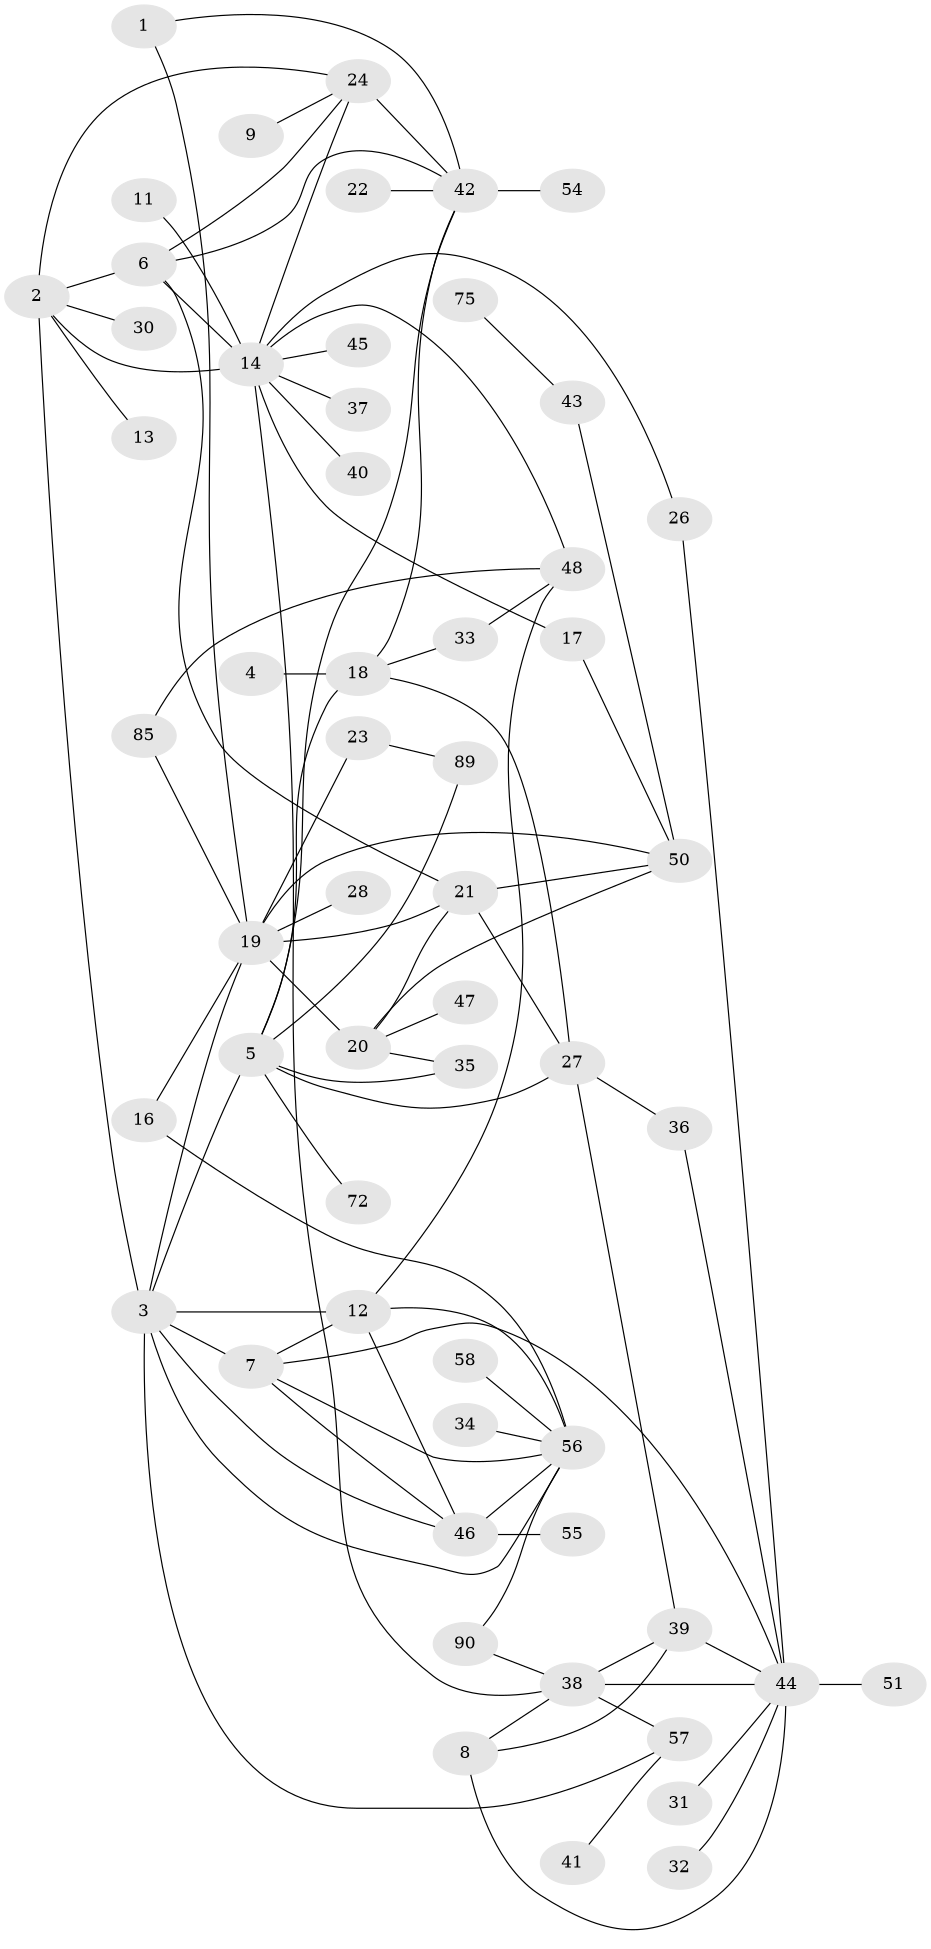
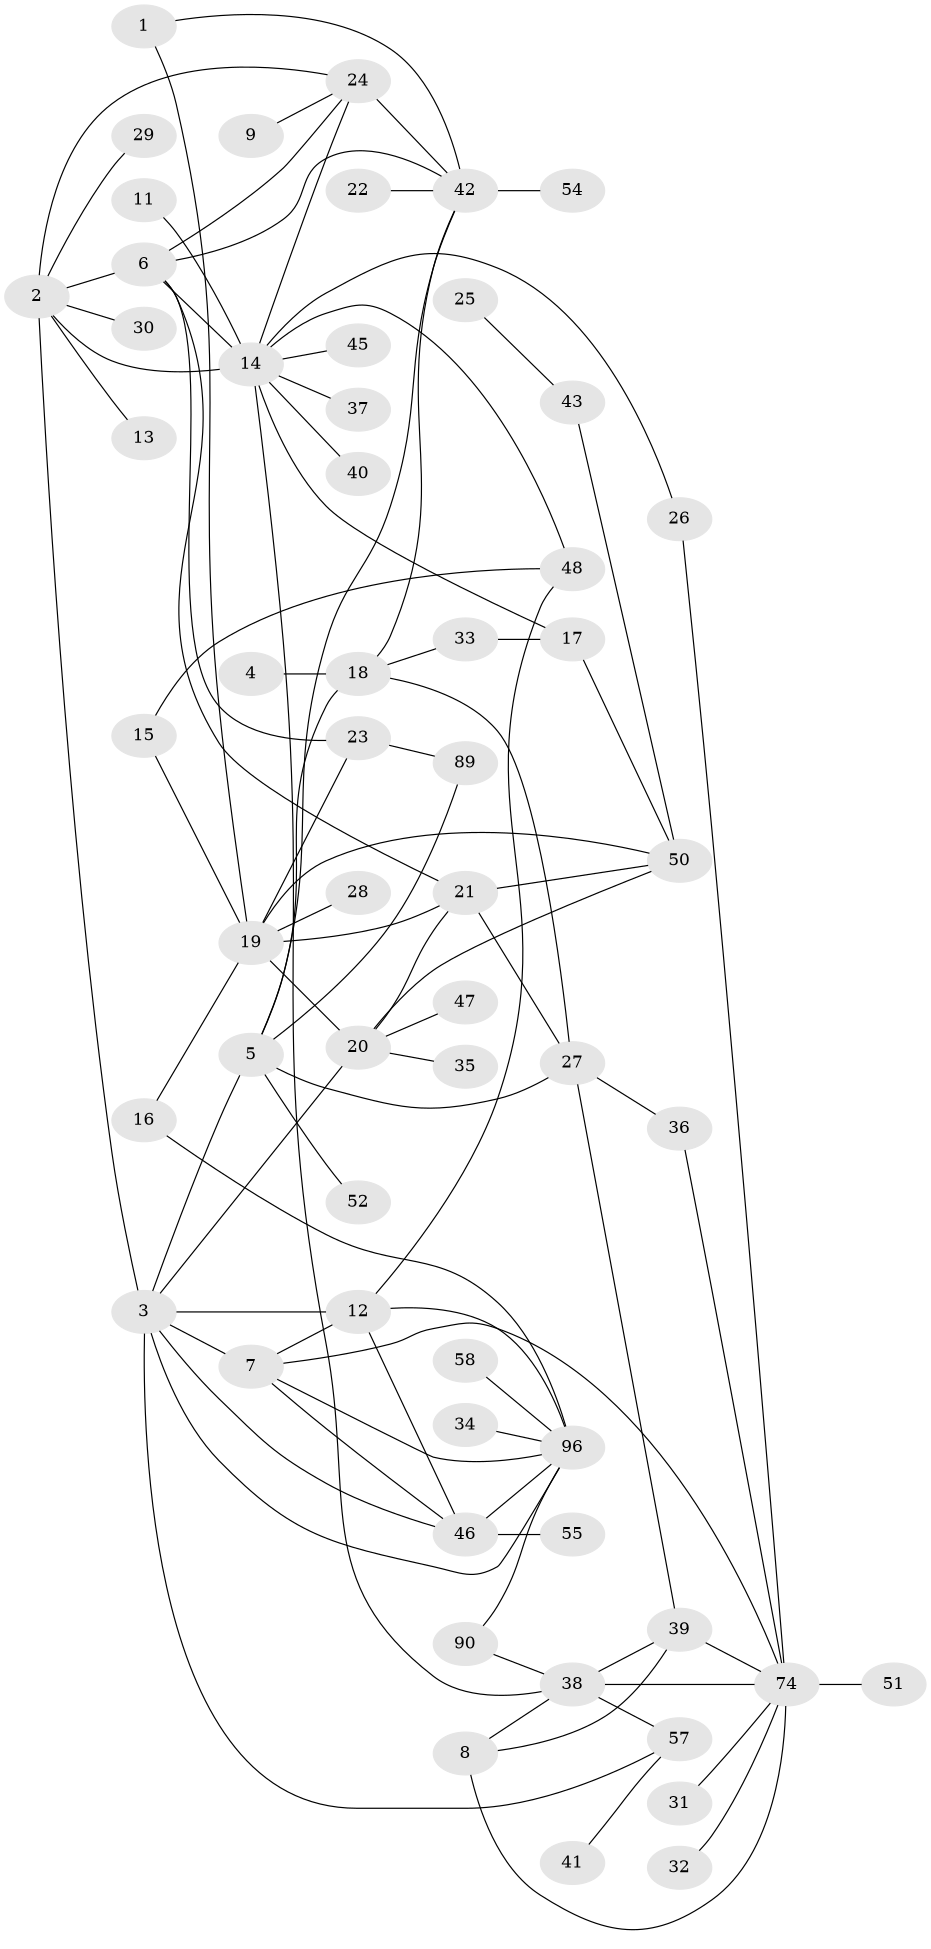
  graph {
    rankdir=LR
    node [color=gray90 style=filled]
    edge [weight=1.0]
    1
    19
    42
    20
    21
    23
    50
    28
    54
    2
    3
    6
    13
    14
    24
+   29
    30
    5
    7
    12
    46
-   56
+   56 [label=96]
    57
    38
    48
    17
    26
    37
    40
    45
    18
    27
    35
    n34 [label=89]
-   52 [label=72]
-   44
+   52
+   44 [label=74]
    47
    55
    4
    33
    39
    36
    51
    8
    9
    n46 [label=90]
    11
-   15 [label=85]
+   15
    16
    22
-   25 [label=75]
+   25
    43
    31
    32
    34
    41
    n57 [label=58]
    1 -- 19
    1 -- 42
    19 -- 20
    19 -- 21 [weight=2.0]
    19 -- 23
    19 -- 50
    19 -- 28
    42 -- 54
    20 -- 21 [weight=2.0]
    20 -- 50
    20 -- 35
    20 -- 47
    21 -- 50 [weight=2.0]
    21 -- 27
    23 -- n34
    2 -- 3
    2 -- 6 [weight=2.0]
    2 -- 13
    2 -- 14 [weight=2.0]
    2 -- 24 [weight=2.0]
+   2 -- 29
    2 -- 30
-   3 -- 19
+   3 -- 20
    3 -- 5
    3 -- 7
    3 -- 12
    3 -- 46
    3 -- 56
    3 -- 57
    6 -- 42
    6 -- 21
+   6 -- 23
    6 -- 14
    6 -- 24
    14 -- 24
    14 -- 38
    14 -- 48
    14 -- 17
    14 -- 26
    14 -- 37
    14 -- 40
    14 -- 45
    24 -- 42
    5 -- 42
    5 -- 18 [weight=2.0]
    5 -- 27
-   5 -- 35
    5 -- n34
    5 -- 52
    7 -- 12
    7 -- 46
    7 -- 56
    7 -- 44
    12 -- 46
    12 -- 56
    12 -- 48
    46 -- 56
    46 -- 55
    38 -- 57
    38 -- 44 [weight=2.0]
    38 -- 39 [weight=2.0]
    17 -- 50
    26 -- 44
    18 -- 42 [weight=2.0]
    18 -- 27 [weight=2.0]
    18 -- 33
    27 -- 39
    27 -- 36
    44 -- 51
    4 -- 18
-   33 -- 48
+   33 -- 17
    39 -- 44
    36 -- 44
    8 -- 38 [weight=2.0]
    8 -- 44
    8 -- 39
    9 -- 24
    n46 -- 56
    n46 -- 38
    11 -- 14
    15 -- 19
    15 -- 48
    16 -- 19
    16 -- 56
    22 -- 42
    25 -- 43
    43 -- 50
    31 -- 44
    32 -- 44
    34 -- 56
    41 -- 57
    n57 -- 56
  }
